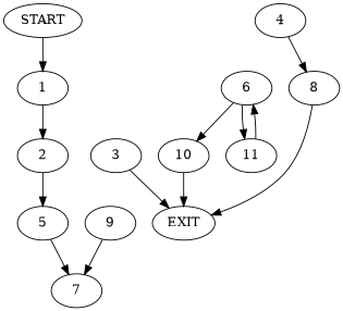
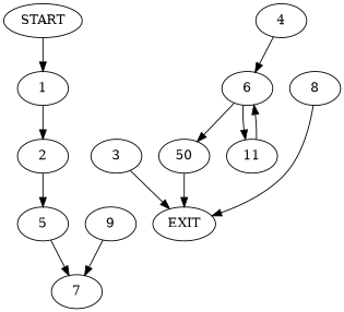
  digraph {
    n1 [label=START]
    1
    2
    n4 [label=EXIT]
    5
    3
    4
    6
    7
-   10
+   10 [label=50]
    11
    8
    9
    n1 -> 1
    1 -> 2
    2 -> 5
    5 -> 7
    3 -> n4
-   4 -> 8
+   4 -> 6
    6 -> 10
    6 -> 11
    10 -> n4
    11 -> 6
    8 -> n4
    9 -> 7
  }
